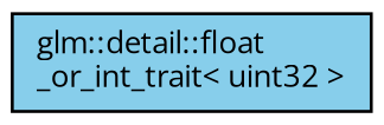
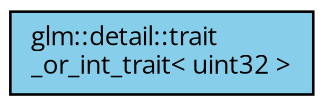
  digraph {
    rankdir=LR
    fontname="Open Sans"
-   n1 [color=black fillcolor=skyblue fontname="Open Sans" fontsize=10 height=0.2 label="glm::detail::float\l_or_int_trait\< uint32 \>" shape=record style=filled width=0.4]
+   n1 [color=black fillcolor=skyblue fontname="Open Sans" fontsize=10 height=0.2 label="glm::detail::trait\l_or_int_trait\< uint32 \>" shape=record style=filled width=0.4]
  }
